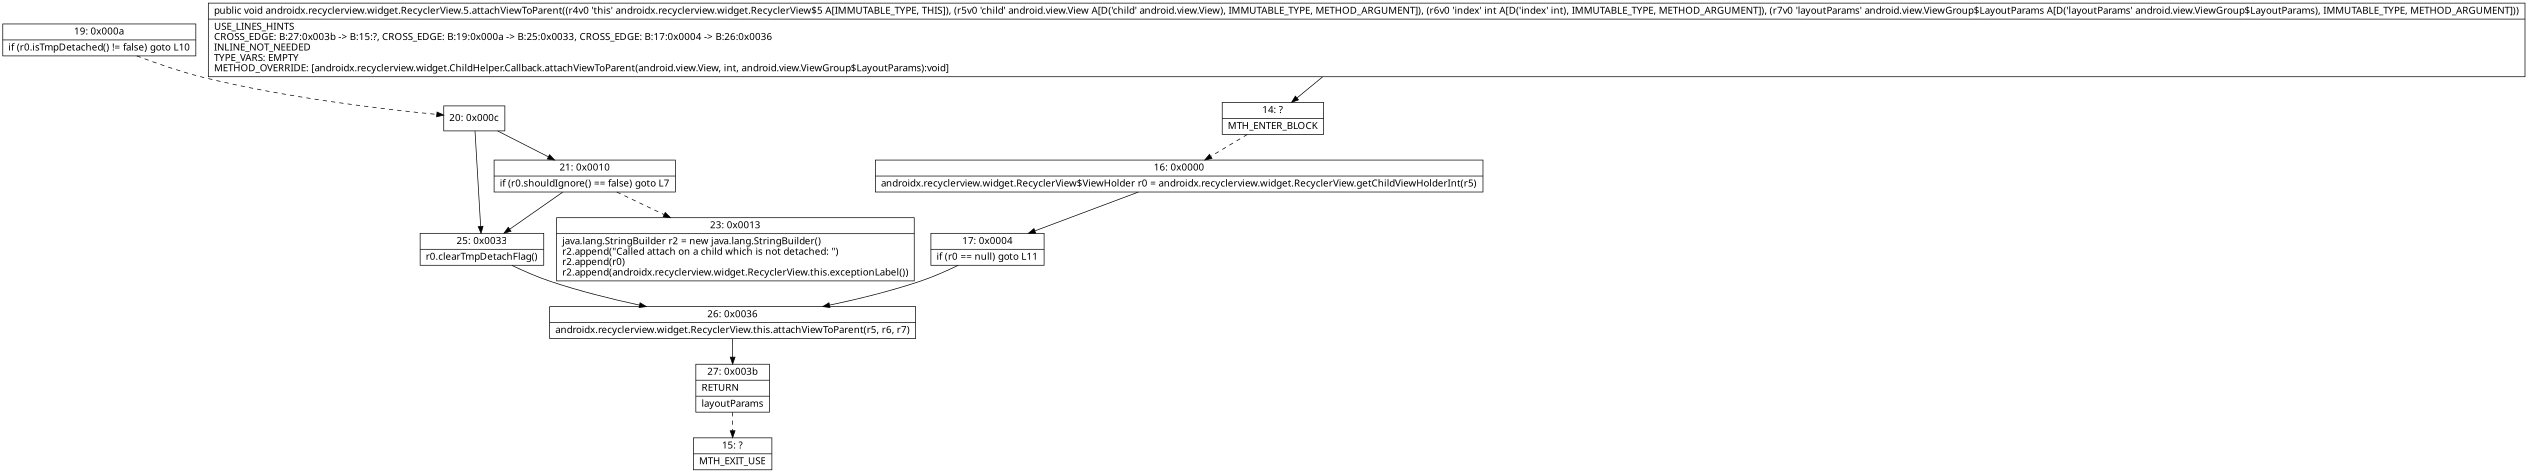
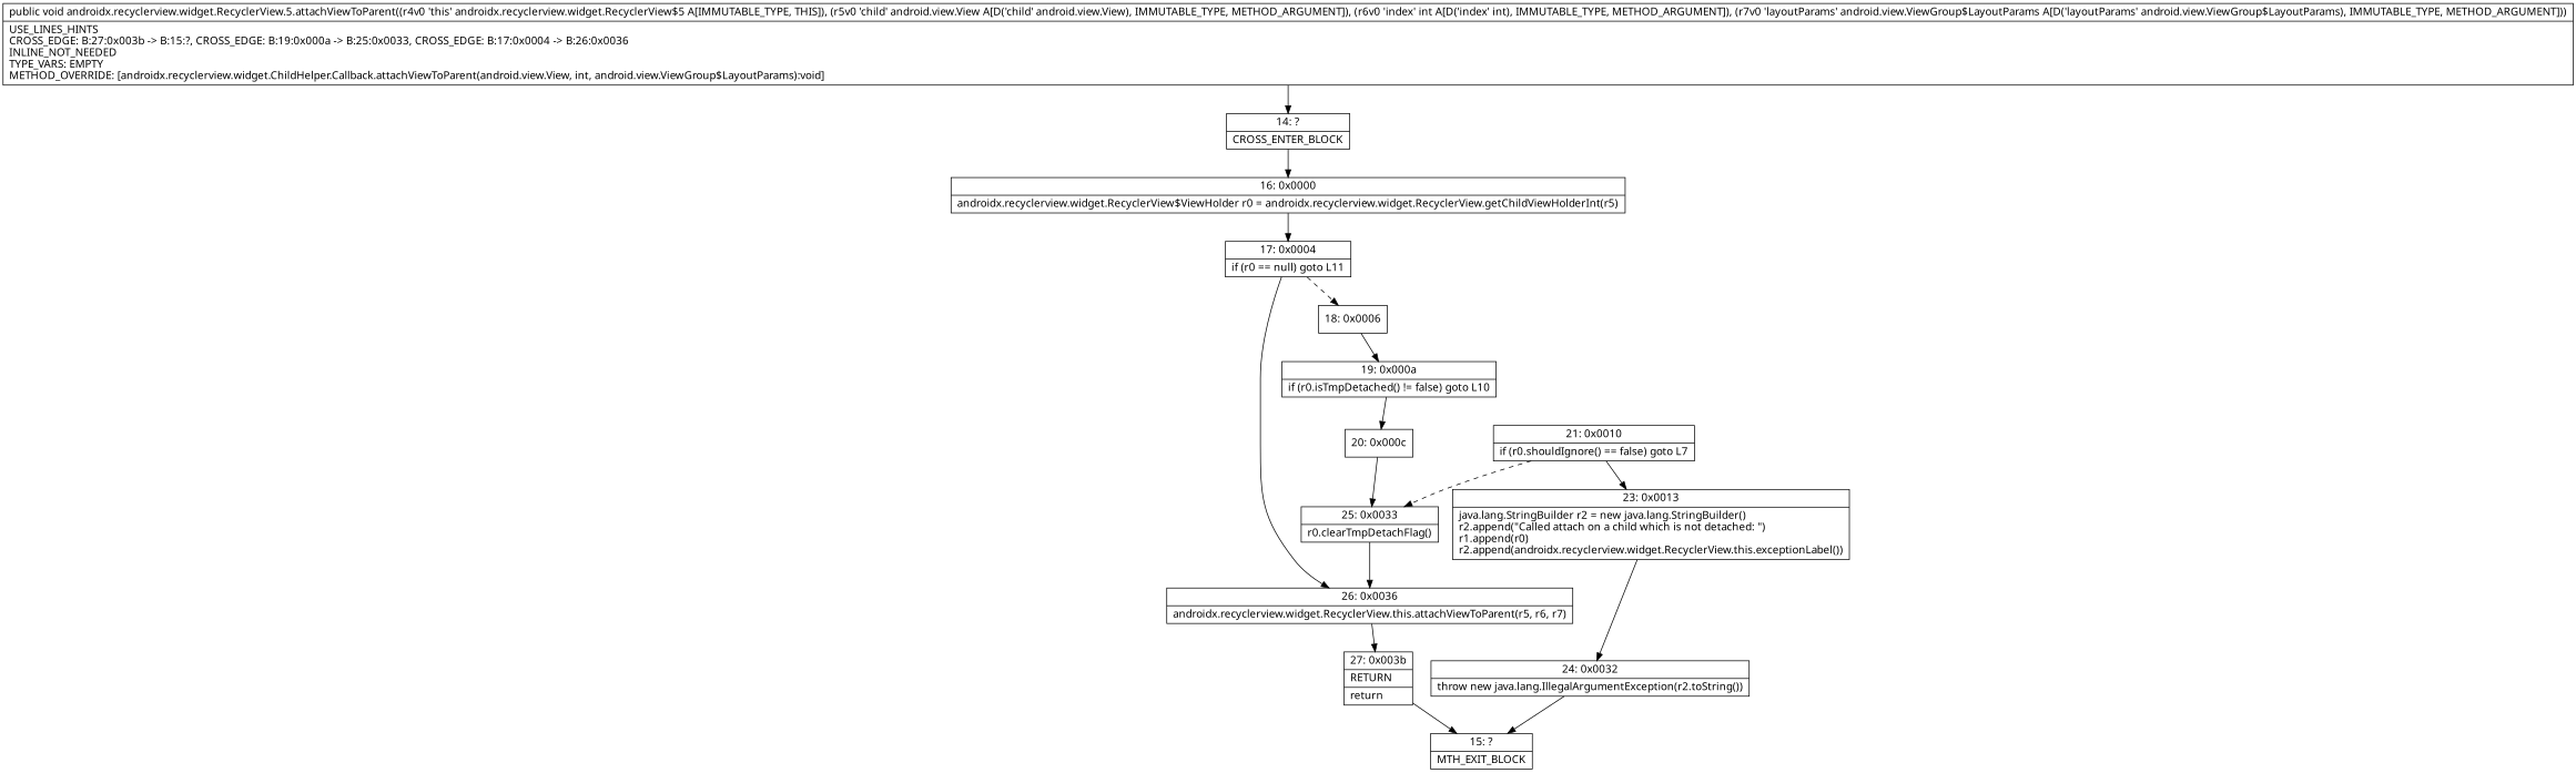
  digraph {
    fontname="Noto Sans"
    node [fontname="Noto Sans" shape=record]
    edge [fontname="Noto Sans"]
-   n1 [label="{14\:\ ?|MTH_ENTER_BLOCK\l}"]
+   n1 [label="{14\:\ ?|CROSS_ENTER_BLOCK\l}"]
    n2 [label="{16\:\ 0x0000|androidx.recyclerview.widget.RecyclerView$ViewHolder r0 = androidx.recyclerview.widget.RecyclerView.getChildViewHolderInt(r5)\l}"]
    n3 [label="{17\:\ 0x0004|if (r0 == null) goto L11\l}"]
+   n4 [label="{18\:\ 0x0006}"]
    n5 [label="{26\:\ 0x0036|androidx.recyclerview.widget.RecyclerView.this.attachViewToParent(r5, r6, r7)\l}"]
    n6 [label="{19\:\ 0x000a|if (r0.isTmpDetached() != false) goto L10\l}"]
-   n7 [label="{27\:\ 0x003b|RETURN\l|layoutParams\l}"]
+   n7 [label="{27\:\ 0x003b|RETURN\l|return\l}"]
    n8 [label="{20\:\ 0x000c}"]
    n9 [label="{25\:\ 0x0033|r0.clearTmpDetachFlag()\l}"]
    n10 [label="{21\:\ 0x0010|if (r0.shouldIgnore() == false) goto L7\l}"]
-   n11 [label="{23\:\ 0x0013|java.lang.StringBuilder r2 = new java.lang.StringBuilder()\lr2.append(\"Called attach on a child which is not detached: \")\lr2.append(r0)\lr2.append(androidx.recyclerview.widget.RecyclerView.this.exceptionLabel())\l}"]
-   n13 [label="{15\:\ ?|MTH_EXIT_USE\l}"]
+   n11 [label="{23\:\ 0x0013|java.lang.StringBuilder r2 = new java.lang.StringBuilder()\lr2.append(\"Called attach on a child which is not detached: \")\lr1.append(r0)\lr2.append(androidx.recyclerview.widget.RecyclerView.this.exceptionLabel())\l}"]
+   n12 [label="{24\:\ 0x0032|throw new java.lang.IllegalArgumentException(r2.toString())\l}"]
+   n13 [label="{15\:\ ?|MTH_EXIT_BLOCK\l}"]
    n14 [label="{public void androidx.recyclerview.widget.RecyclerView.5.attachViewToParent((r4v0 'this' androidx.recyclerview.widget.RecyclerView$5 A[IMMUTABLE_TYPE, THIS]), (r5v0 'child' android.view.View A[D('child' android.view.View), IMMUTABLE_TYPE, METHOD_ARGUMENT]), (r6v0 'index' int A[D('index' int), IMMUTABLE_TYPE, METHOD_ARGUMENT]), (r7v0 'layoutParams' android.view.ViewGroup$LayoutParams A[D('layoutParams' android.view.ViewGroup$LayoutParams), IMMUTABLE_TYPE, METHOD_ARGUMENT]))  | USE_LINES_HINTS\lCROSS_EDGE: B:27:0x003b \-\> B:15:?, CROSS_EDGE: B:19:0x000a \-\> B:25:0x0033, CROSS_EDGE: B:17:0x0004 \-\> B:26:0x0036\lINLINE_NOT_NEEDED\lTYPE_VARS: EMPTY\lMETHOD_OVERRIDE: [androidx.recyclerview.widget.ChildHelper.Callback.attachViewToParent(android.view.View, int, android.view.ViewGroup$LayoutParams):void]\l}"]
-   n1 -> n2 [style=dashed]
+   n1 -> n2
    n2 -> n3
+   n3 -> n4 [style=dashed]
    n3 -> n5
+   n4 -> n6
    n5 -> n7
-   n6 -> n8 [style=dashed]
-   n7 -> n13 [style=dashed]
+   n6 -> n8 [style=solid]
+   n7 -> n13
    n8 -> n9
-   n8 -> n10
    n9 -> n5
-   n10 -> n9 [style=solid]
-   n10 -> n11 [style=dashed]
+   n10 -> n9 [style=dashed]
+   n10 -> n11
+   n11 -> n12
+   n12 -> n13
    n14 -> n1
  }
